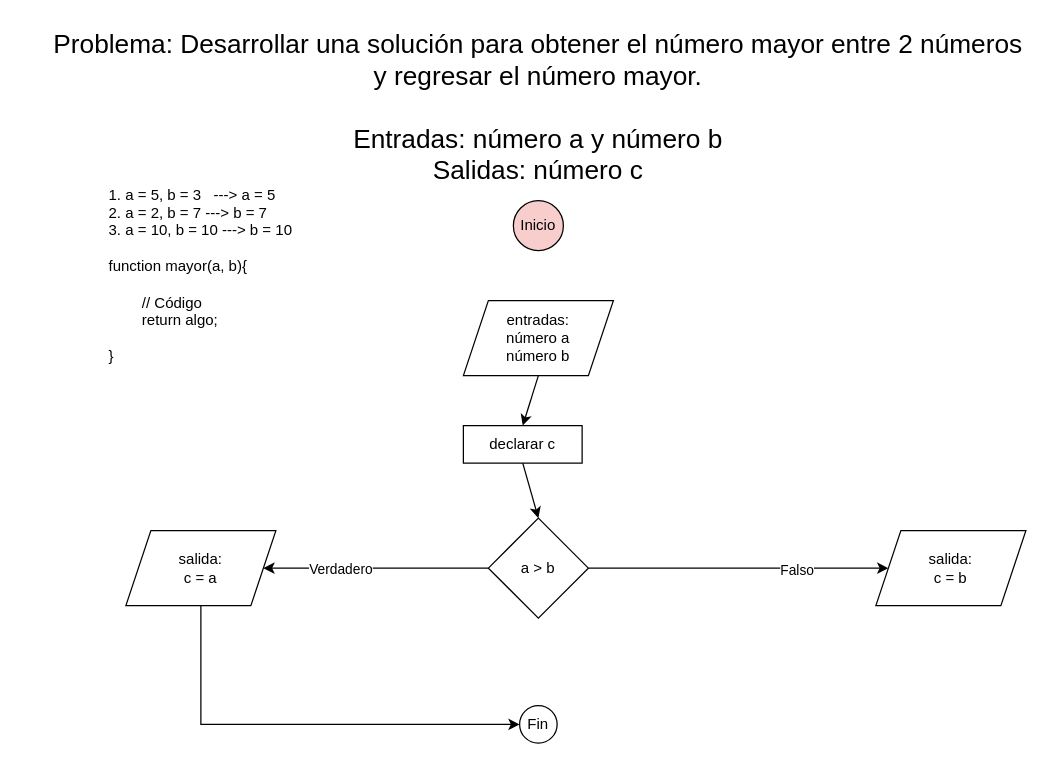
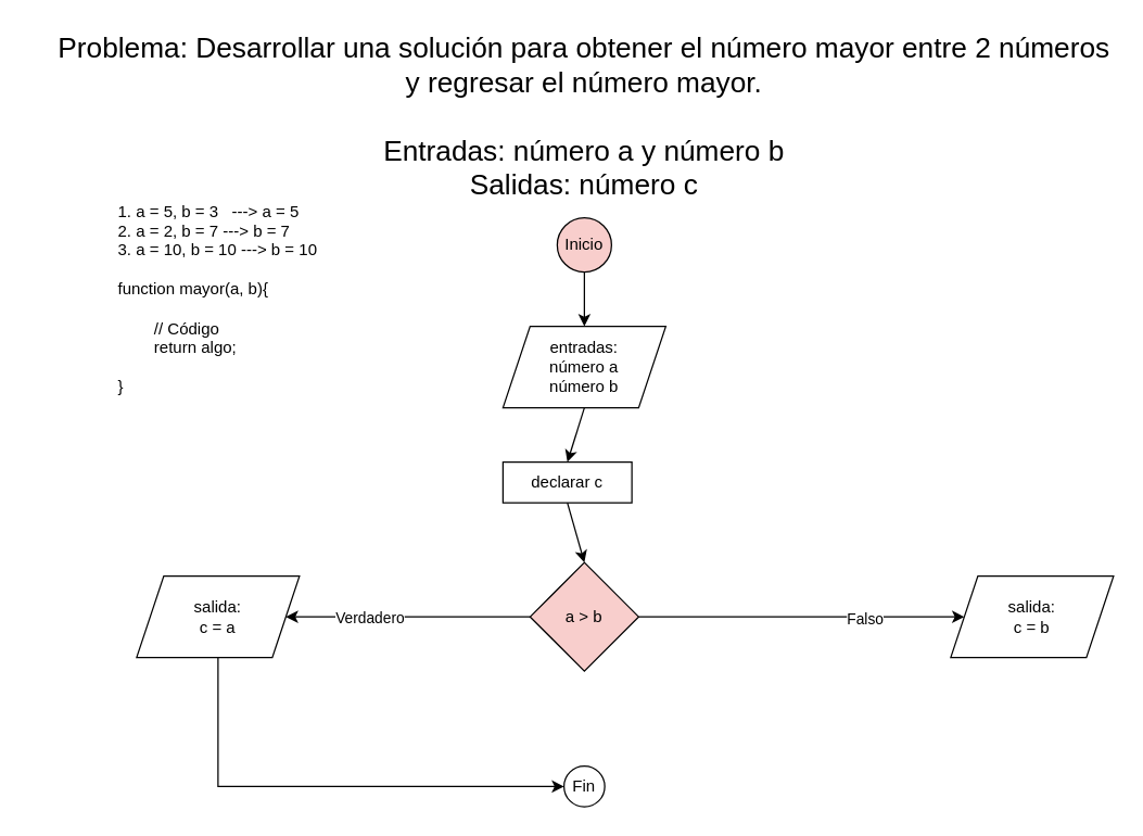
  <mxCell id="0" />
  <mxCell id="1" parent="0" />
  <mxCell id="2" value="&lt;font style=&quot;font-size: 21px;&quot;&gt;Problema: Desarrollar una solución para obtener el número mayor entre 2 números y regresar el número mayor.&lt;br&gt;&lt;br&gt;Entradas: número a y número b&lt;br&gt;Salidas: número c&lt;br&gt;&lt;br&gt;&lt;br&gt;&lt;/font&gt;" style="text;html=1;strokeColor=none;fillColor=none;align=center;verticalAlign=middle;whiteSpace=wrap;rounded=0;" vertex="1" parent="1"><mxGeometry x="40" y="20" width="780" height="180" as="geometry" /></mxCell>
  <mxCell id="3" value="Inicio" style="ellipse;whiteSpace=wrap;html=1;aspect=fixed;fillColor=#f8cecc;" vertex="1" parent="1"><mxGeometry x="410" y="160" width="40" height="40" as="geometry" /></mxCell>
  <mxCell id="4" value="entradas:&lt;br&gt;número a&lt;br&gt;número b" style="shape=parallelogram;perimeter=parallelogramPerimeter;whiteSpace=wrap;html=1;fixedSize=1;" vertex="1" parent="1"><mxGeometry x="370" y="240" width="120" height="60" as="geometry" /></mxCell>
- <mxCell id="6" value="a &amp;gt; b" style="rhombus;whiteSpace=wrap;html=1;" vertex="1" parent="1"><mxGeometry x="390" y="414" width="80" height="80" as="geometry" /></mxCell>
+ <mxCell id="5" value="" style="endArrow=classic;html=1;rounded=0;exitX=0.5;exitY=1;exitDx=0;exitDy=0;" edge="1" parent="1" source="3" target="4"><mxGeometry width="50" height="50" relative="1" as="geometry"><mxPoint x="410" y="220" as="sourcePoint" /><mxPoint x="460" y="170" as="targetPoint" /></mxGeometry></mxCell>
+ <mxCell id="6" value="a &amp;gt; b" style="rhombus;whiteSpace=wrap;html=1;fillColor=#f8cecc;" vertex="1" parent="1"><mxGeometry x="390" y="414" width="80" height="80" as="geometry" /></mxCell>
  <mxCell id="7" value="" style="endArrow=classic;html=1;rounded=0;exitX=0;exitY=0.5;exitDx=0;exitDy=0;" edge="1" parent="1" source="6"><mxGeometry width="50" height="50" relative="1" as="geometry"><mxPoint x="410" y="434" as="sourcePoint" /><mxPoint x="210" y="454" as="targetPoint" /></mxGeometry></mxCell>
  <mxCell id="8" value="Verdadero" style="edgeLabel;html=1;align=center;verticalAlign=middle;resizable=0;points=[];" vertex="1" connectable="0" parent="7"><mxGeometry x="0.32" relative="1" as="geometry"><mxPoint as="offset" /></mxGeometry></mxCell>
  <mxCell id="9" value="" style="endArrow=classic;html=1;rounded=0;exitX=1;exitY=0.5;exitDx=0;exitDy=0;" edge="1" parent="1" source="6"><mxGeometry width="50" height="50" relative="1" as="geometry"><mxPoint x="410" y="434" as="sourcePoint" /><mxPoint x="710" y="454" as="targetPoint" /></mxGeometry></mxCell>
  <mxCell id="10" value="Falso" style="edgeLabel;html=1;align=center;verticalAlign=middle;resizable=0;points=[];" vertex="1" connectable="0" parent="9"><mxGeometry x="0.385" y="-1" relative="1" as="geometry"><mxPoint as="offset" /></mxGeometry></mxCell>
  <mxCell id="11" value="salida:&lt;br&gt;c = b" style="shape=parallelogram;perimeter=parallelogramPerimeter;whiteSpace=wrap;html=1;fixedSize=1;" vertex="1" parent="1"><mxGeometry x="700" y="424" width="120" height="60" as="geometry" /></mxCell>
  <mxCell id="12" value="salida:&lt;br&gt;c = a" style="shape=parallelogram;perimeter=parallelogramPerimeter;whiteSpace=wrap;html=1;fixedSize=1;" vertex="1" parent="1"><mxGeometry x="100" y="424" width="120" height="60" as="geometry" /></mxCell>
  <mxCell id="13" value="&lt;div style=&quot;text-align: left;&quot;&gt;&lt;span style=&quot;background-color: initial;&quot;&gt;1. a = 5, b = 3&amp;nbsp; &amp;nbsp;---&amp;gt; a = 5&lt;/span&gt;&lt;/div&gt;&lt;div style=&quot;text-align: left;&quot;&gt;&lt;span style=&quot;background-color: initial;&quot;&gt;2. a = 2, b = 7 ---&amp;gt; b = 7&lt;/span&gt;&lt;/div&gt;&lt;div style=&quot;text-align: left;&quot;&gt;&lt;span style=&quot;background-color: initial;&quot;&gt;3. a = 10, b = 10 ---&amp;gt; b = 10&lt;/span&gt;&lt;/div&gt;&lt;div style=&quot;text-align: left;&quot;&gt;&lt;br&gt;&lt;/div&gt;&lt;div style=&quot;text-align: left;&quot;&gt;&lt;span style=&quot;background-color: initial;&quot;&gt;function mayor(a, b){&lt;/span&gt;&lt;/div&gt;&lt;div style=&quot;text-align: left;&quot;&gt;&lt;br&gt;&lt;/div&gt;&lt;div style=&quot;text-align: left;&quot;&gt;&lt;span style=&quot;white-space: pre;&quot;&gt;&#09;&lt;/span&gt;// Código&lt;/div&gt;&lt;div style=&quot;text-align: left;&quot;&gt;&lt;span style=&quot;white-space: pre;&quot;&gt;&#09;&lt;/span&gt;return algo;&lt;br&gt;&lt;/div&gt;&lt;div style=&quot;text-align: left;&quot;&gt;&lt;br&gt;&lt;/div&gt;&lt;div style=&quot;text-align: left;&quot;&gt;&lt;span style=&quot;background-color: initial;&quot;&gt;}&lt;/span&gt;&lt;/div&gt;" style="text;html=1;strokeColor=none;fillColor=none;align=center;verticalAlign=middle;whiteSpace=wrap;rounded=0;" vertex="1" parent="1"><mxGeometry y="160" width="280" height="120" as="geometry" x="20" /></mxCell>
  <mxCell id="14" value="Fin" style="ellipse;whiteSpace=wrap;html=1;aspect=fixed;" vertex="1" parent="1"><mxGeometry x="415" y="564" width="30" height="30" as="geometry" /></mxCell>
  <mxCell id="15" value="" style="endArrow=classic;html=1;rounded=0;exitX=0.5;exitY=1;exitDx=0;exitDy=0;entryX=0;entryY=0.5;entryDx=0;entryDy=0;edgeStyle=orthogonalEdgeStyle;" edge="1" parent="1" source="12" target="14"><mxGeometry width="50" height="50" relative="1" as="geometry"><mxPoint x="400" y="504" as="sourcePoint" /><mxPoint x="450" y="454" as="targetPoint" /></mxGeometry></mxCell>
  <mxCell id="16" value="declarar c" style="rounded=0;whiteSpace=wrap;html=1;" vertex="1" parent="1"><mxGeometry x="370" y="340" width="95" height="30" as="geometry" /></mxCell>
  <mxCell id="17" value="" style="endArrow=classic;html=1;rounded=0;exitX=0.5;exitY=1;exitDx=0;exitDy=0;entryX=0.5;entryY=0;entryDx=0;entryDy=0;" edge="1" parent="1" source="4" target="16"><mxGeometry width="50" height="50" relative="1" as="geometry"><mxPoint x="400" y="370" as="sourcePoint" /><mxPoint x="450" y="320" as="targetPoint" /></mxGeometry></mxCell>
  <mxCell id="18" value="" style="endArrow=classic;html=1;rounded=0;entryX=0.5;entryY=0;entryDx=0;entryDy=0;exitX=0.5;exitY=1;exitDx=0;exitDy=0;" edge="1" parent="1" source="16" target="6"><mxGeometry width="50" height="50" relative="1" as="geometry"><mxPoint x="400" y="370" as="sourcePoint" /><mxPoint x="450" y="320" as="targetPoint" /></mxGeometry></mxCell>
